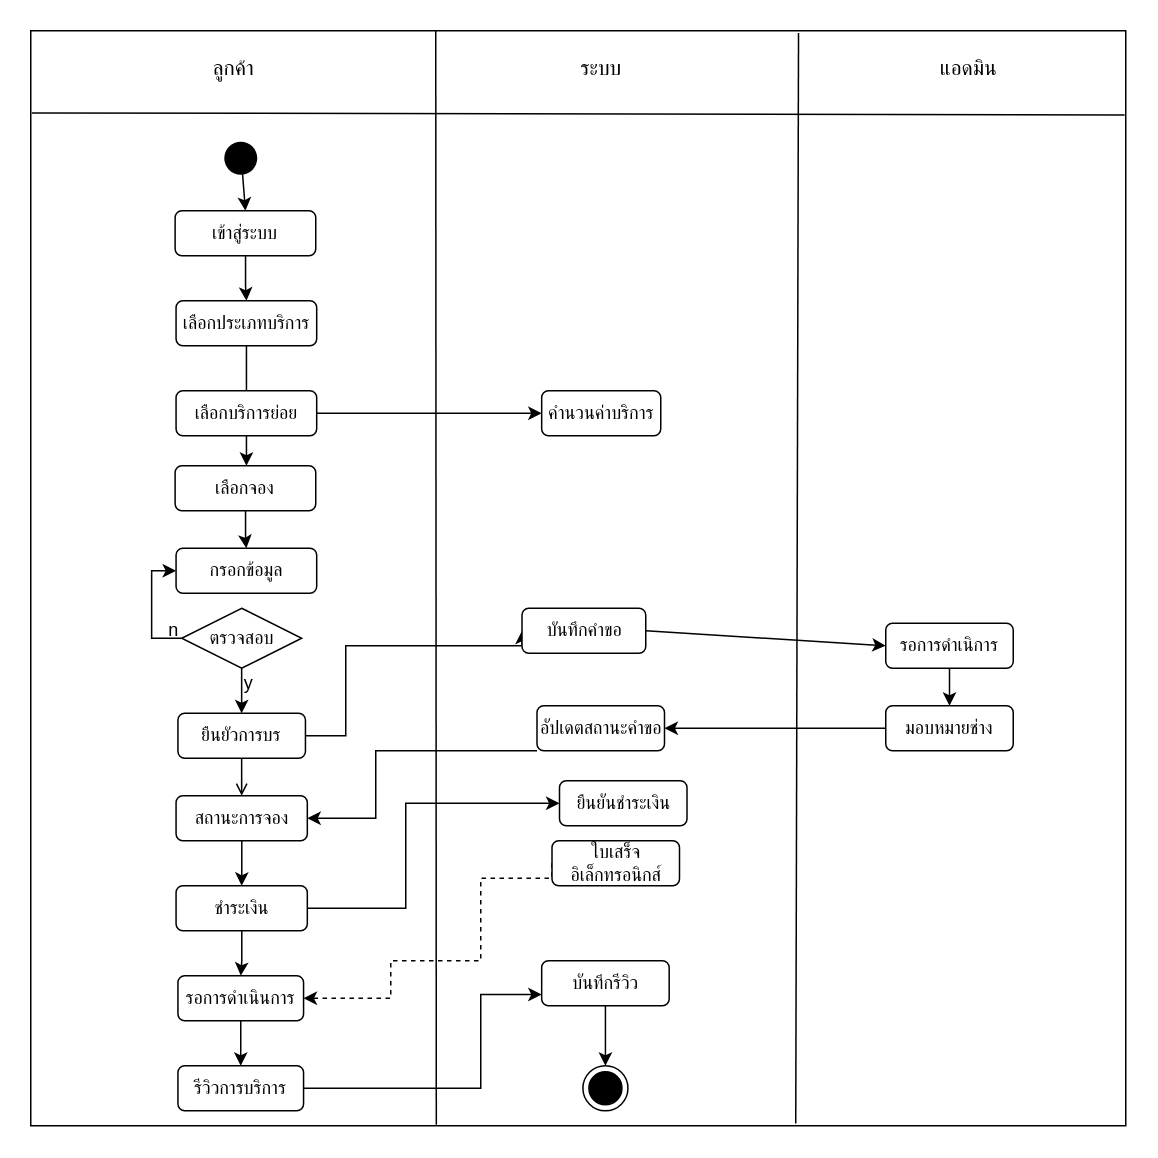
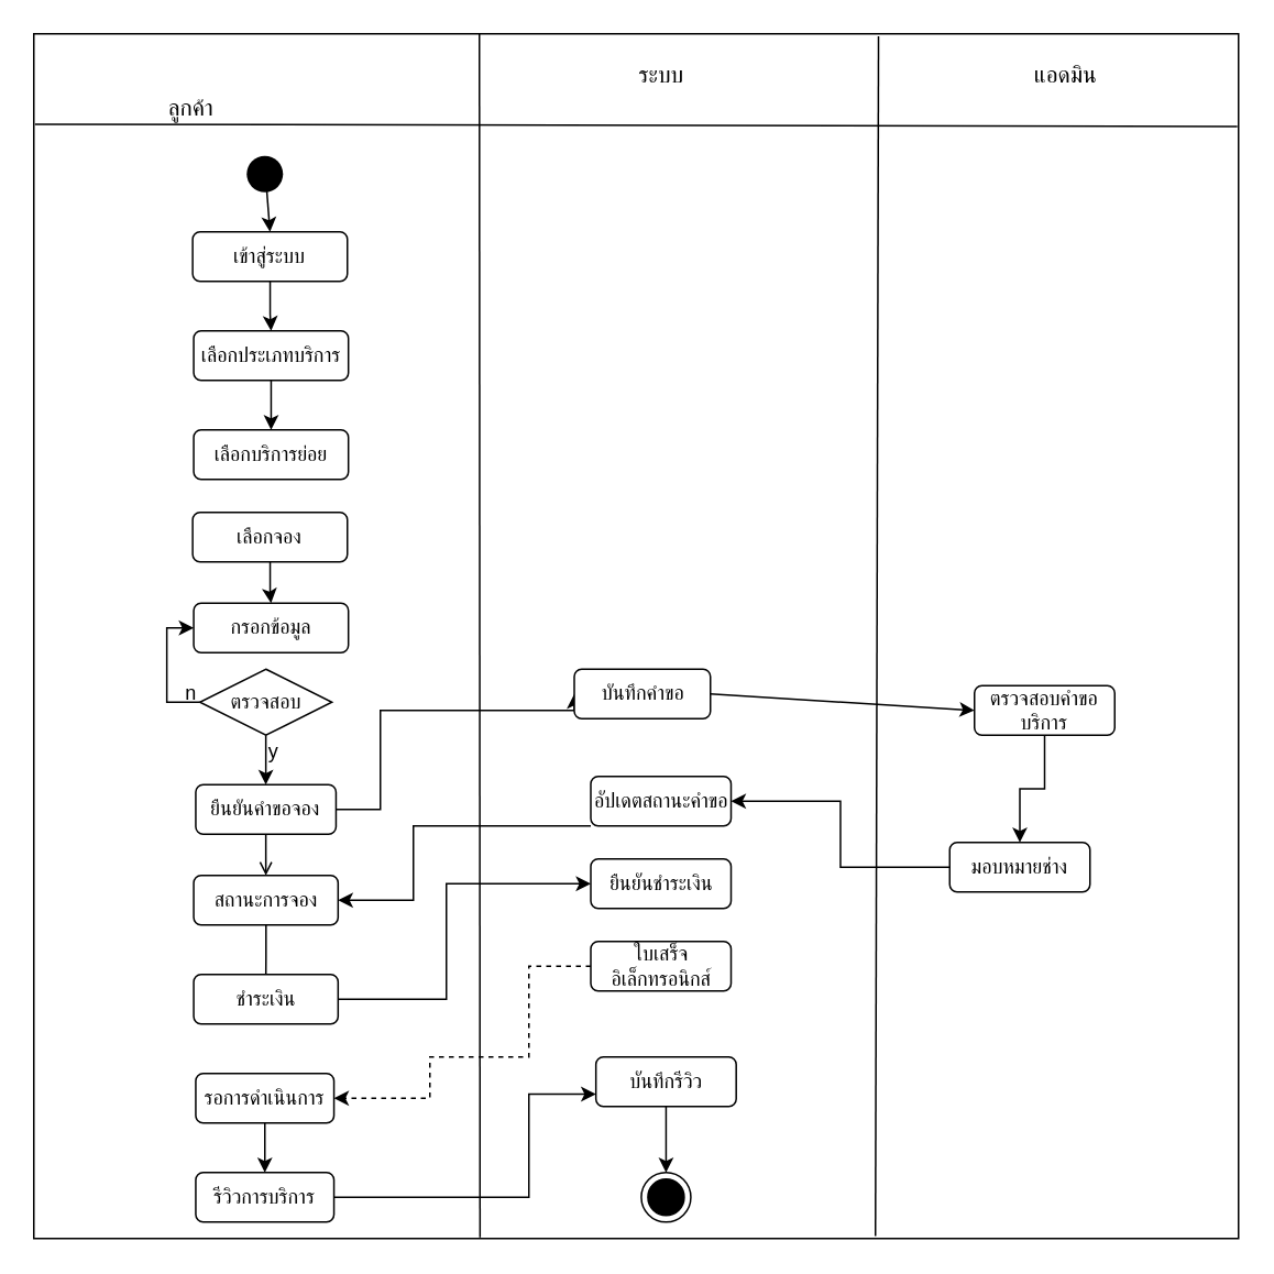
  <mxCell id="0" />
  <mxCell id="1" parent="0" />
  <mxCell id="2" value="" style="group" parent="1" vertex="1" connectable="0"><mxGeometry x="20" y="20" width="730" height="730" as="geometry" /></mxCell>
  <mxCell id="3" value="" style="whiteSpace=wrap;html=1;aspect=fixed;" parent="2" vertex="1"><mxGeometry width="730" height="730" as="geometry" /></mxCell>
  <mxCell id="4" value="" style="endArrow=none;html=1;rounded=0;entryX=0.331;entryY=0.001;entryDx=0;entryDy=0;entryPerimeter=0;" parent="2" edge="1"><mxGeometry width="50" height="50" relative="1" as="geometry"><mxPoint x="270.37" y="729.27" as="sourcePoint" /><mxPoint x="270.0" y="1.421e-14" as="targetPoint" /></mxGeometry></mxCell>
  <mxCell id="5" value="" style="endArrow=none;html=1;rounded=0;exitX=0.655;exitY=0.996;exitDx=0;exitDy=0;exitPerimeter=0;" parent="2" edge="1"><mxGeometry width="50" height="50" relative="1" as="geometry"><mxPoint x="510.0" y="728.54" as="sourcePoint" /><mxPoint x="511.85" y="1.46" as="targetPoint" /></mxGeometry></mxCell>
  <mxCell id="6" value="" style="endArrow=none;html=1;rounded=0;exitX=0.001;exitY=0.075;exitDx=0;exitDy=0;exitPerimeter=0;entryX=0.999;entryY=0.077;entryDx=0;entryDy=0;entryPerimeter=0;" parent="2" source="3" target="3" edge="1"><mxGeometry width="50" height="50" relative="1" as="geometry"><mxPoint x="340" y="40" as="sourcePoint" /><mxPoint x="390" y="-10" as="targetPoint" /></mxGeometry></mxCell>
- <mxCell id="7" value="&lt;font style=&quot;font-size: 14px;&quot;&gt;ลูกค้า&lt;/font&gt;" style="text;html=1;align=center;verticalAlign=middle;resizable=0;points=[];autosize=1;strokeColor=none;fillColor=none;" parent="2" vertex="1"><mxGeometry x="105" y="10" width="60" height="30" as="geometry" /></mxCell>
+ <mxCell id="7" value="&lt;font style=&quot;font-size: 14px;&quot;&gt;ลูกค้า&lt;/font&gt;" style="text;html=1;align=center;verticalAlign=middle;resizable=0;points=[];autosize=1;strokeColor=none;fillColor=none;" parent="2" vertex="1"><mxGeometry x="65" y="30" width="60" height="30" as="geometry" /></mxCell>
  <mxCell id="8" value="&lt;font style=&quot;font-size: 14px;&quot;&gt;ระบบ&lt;/font&gt;" style="text;html=1;align=center;verticalAlign=middle;resizable=0;points=[];autosize=1;strokeColor=none;fillColor=none;" parent="2" vertex="1"><mxGeometry x="355" y="10" width="50" height="30" as="geometry" /></mxCell>
  <mxCell id="9" value="&lt;font style=&quot;font-size: 14px;&quot;&gt;แอดมิน&lt;/font&gt;" style="text;html=1;align=center;verticalAlign=middle;resizable=0;points=[];autosize=1;strokeColor=none;fillColor=none;" parent="2" vertex="1"><mxGeometry x="590" y="10" width="70" height="30" as="geometry" /></mxCell>
  <mxCell id="10" value="" style="ellipse;html=1;shape=endState;fillColor=#000000;strokeColor=none;" parent="2" vertex="1"><mxGeometry x="125.01" y="70" width="30" height="30" as="geometry" /></mxCell>
  <mxCell id="11" value="" style="ellipse;html=1;shape=endState;fillColor=#000000;strokeColor=#000000;" parent="2" vertex="1"><mxGeometry x="368.12" y="690" width="30" height="30" as="geometry" /></mxCell>
  <mxCell id="12" style="edgeStyle=orthogonalEdgeStyle;rounded=0;orthogonalLoop=1;jettySize=auto;html=1;" parent="2" source="13" target="15" edge="1"><mxGeometry relative="1" as="geometry" /></mxCell>
  <mxCell id="13" value="&lt;font&gt;เข้าสู่ระบบ&lt;/font&gt;" style="rounded=1;whiteSpace=wrap;html=1;" parent="2" vertex="1"><mxGeometry x="96.25" y="120" width="93.75" height="30" as="geometry" /></mxCell>
- <mxCell id="14" style="edgeStyle=orthogonalEdgeStyle;rounded=0;orthogonalLoop=1;jettySize=auto;html=1;endArrow=none;" parent="2" source="15" target="18" edge="1"><mxGeometry relative="1" as="geometry" /></mxCell>
+ <mxCell id="14" style="edgeStyle=orthogonalEdgeStyle;rounded=0;orthogonalLoop=1;jettySize=auto;html=1;" parent="2" source="15" target="18" edge="1"><mxGeometry relative="1" as="geometry" /></mxCell>
  <mxCell id="15" value="&lt;font&gt;เลือกประเภทบริการ&lt;/font&gt;" style="rounded=1;whiteSpace=wrap;html=1;" parent="2" vertex="1"><mxGeometry x="96.88" y="180" width="93.75" height="30" as="geometry" /></mxCell>
- <mxCell id="16" style="edgeStyle=orthogonalEdgeStyle;rounded=0;orthogonalLoop=1;jettySize=auto;html=1;entryX=0;entryY=0.5;entryDx=0;entryDy=0;" parent="2" source="18" target="21" edge="1"><mxGeometry relative="1" as="geometry" /></mxCell>
- <mxCell id="17" style="edgeStyle=orthogonalEdgeStyle;rounded=0;orthogonalLoop=1;jettySize=auto;html=1;" parent="2" source="18" target="20" edge="1"><mxGeometry relative="1" as="geometry" /></mxCell>
  <mxCell id="18" value="&lt;font&gt;เลือกบริการย่อย&lt;/font&gt;" style="rounded=1;whiteSpace=wrap;html=1;" parent="2" vertex="1"><mxGeometry x="96.88" y="240" width="93.75" height="30" as="geometry" /></mxCell>
  <mxCell id="19" style="edgeStyle=orthogonalEdgeStyle;rounded=0;orthogonalLoop=1;jettySize=auto;html=1;entryX=0.5;entryY=0;entryDx=0;entryDy=0;" parent="2" source="20" target="22" edge="1"><mxGeometry relative="1" as="geometry" /></mxCell>
  <mxCell id="20" value="&lt;font&gt;เลือกจอง&lt;/font&gt;" style="rounded=1;whiteSpace=wrap;html=1;" parent="2" vertex="1"><mxGeometry x="96.25" y="290" width="93.75" height="30" as="geometry" /></mxCell>
- <mxCell id="21" value="&lt;font&gt;คำนวนค่าบริการ&lt;/font&gt;" style="rounded=1;whiteSpace=wrap;html=1;" parent="2" vertex="1"><mxGeometry x="340.62" y="240" width="79.38" height="30" as="geometry" /></mxCell>
  <mxCell id="22" value="&lt;font&gt;กรอกข้อมูล&lt;/font&gt;" style="rounded=1;whiteSpace=wrap;html=1;" parent="2" vertex="1"><mxGeometry x="96.88" y="345" width="93.75" height="30" as="geometry" /></mxCell>
  <mxCell id="23" style="edgeStyle=orthogonalEdgeStyle;rounded=0;orthogonalLoop=1;jettySize=auto;html=1;entryX=0.5;entryY=0;entryDx=0;entryDy=0;endArrow=open;" parent="2" source="25" target="27" edge="1"><mxGeometry relative="1" as="geometry" /></mxCell>
  <mxCell id="24" style="edgeStyle=orthogonalEdgeStyle;rounded=0;orthogonalLoop=1;jettySize=auto;html=1;exitX=1;exitY=0.5;exitDx=0;exitDy=0;entryX=0;entryY=0.5;entryDx=0;entryDy=0;" edge="1" parent="2" source="25" target="45"><mxGeometry relative="1" as="geometry"><Array as="points"><mxPoint x="210" y="470" /><mxPoint x="210" y="410" /></Array></mxGeometry></mxCell>
- <mxCell id="25" value="&lt;font&gt;ยืนยัวการบร&lt;/font&gt;" style="rounded=1;whiteSpace=wrap;html=1;" parent="2" vertex="1"><mxGeometry x="98.13" y="455" width="85" height="30" as="geometry" /></mxCell>
- <mxCell id="26" style="edgeStyle=orthogonalEdgeStyle;rounded=0;orthogonalLoop=1;jettySize=auto;html=1;entryX=0.5;entryY=0;entryDx=0;entryDy=0;" parent="2" source="27" target="30" edge="1"><mxGeometry relative="1" as="geometry" /></mxCell>
+ <mxCell id="25" value="&lt;font&gt;ยืนยันคำขอจอง&lt;/font&gt;" style="rounded=1;whiteSpace=wrap;html=1;" parent="2" vertex="1"><mxGeometry x="98.13" y="455" width="85" height="30" as="geometry" /></mxCell>
+ <mxCell id="26" style="edgeStyle=orthogonalEdgeStyle;rounded=0;orthogonalLoop=1;jettySize=auto;html=1;entryX=0.5;entryY=0;entryDx=0;entryDy=0;endArrow=none;" parent="2" source="27" target="30" edge="1"><mxGeometry relative="1" as="geometry" /></mxCell>
  <mxCell id="27" value="&lt;font&gt;สถานะการจอง&lt;/font&gt;" style="rounded=1;whiteSpace=wrap;html=1;" parent="2" vertex="1"><mxGeometry x="96.88" y="510" width="87.5" height="30" as="geometry" /></mxCell>
- <mxCell id="28" style="edgeStyle=orthogonalEdgeStyle;rounded=0;orthogonalLoop=1;jettySize=auto;html=1;entryX=0.5;entryY=0;entryDx=0;entryDy=0;" parent="2" source="30" target="32" edge="1"><mxGeometry relative="1" as="geometry" /></mxCell>
  <mxCell id="29" style="edgeStyle=orthogonalEdgeStyle;rounded=0;orthogonalLoop=1;jettySize=auto;html=1;entryX=0;entryY=0.5;entryDx=0;entryDy=0;" parent="2" source="30" target="42" edge="1"><mxGeometry relative="1" as="geometry"><Array as="points"><mxPoint x="250" y="585" /><mxPoint x="250" y="515" /></Array></mxGeometry></mxCell>
  <mxCell id="30" value="&lt;font&gt;ชำระเงิน&lt;/font&gt;" style="rounded=1;whiteSpace=wrap;html=1;" parent="2" vertex="1"><mxGeometry x="96.88" y="570" width="87.5" height="30" as="geometry" /></mxCell>
  <mxCell id="31" style="edgeStyle=orthogonalEdgeStyle;rounded=0;orthogonalLoop=1;jettySize=auto;html=1;" parent="2" source="32" target="34" edge="1"><mxGeometry relative="1" as="geometry" /></mxCell>
  <mxCell id="32" value="&lt;font&gt;รอการดำเนินการ&lt;/font&gt;" style="rounded=1;whiteSpace=wrap;html=1;" parent="2" vertex="1"><mxGeometry x="98.13" y="630" width="83.75" height="30" as="geometry" /></mxCell>
  <mxCell id="33" style="edgeStyle=orthogonalEdgeStyle;rounded=0;orthogonalLoop=1;jettySize=auto;html=1;entryX=0;entryY=0.75;entryDx=0;entryDy=0;" parent="2" source="34" target="36" edge="1"><mxGeometry relative="1" as="geometry"><Array as="points"><mxPoint x="300" y="705" /><mxPoint x="300" y="643" /></Array></mxGeometry></mxCell>
  <mxCell id="34" value="&lt;font&gt;รีวิวการบริการ&lt;/font&gt;" style="rounded=1;whiteSpace=wrap;html=1;" parent="2" vertex="1"><mxGeometry x="98.13" y="690" width="83.75" height="30" as="geometry" /></mxCell>
  <mxCell id="35" style="edgeStyle=orthogonalEdgeStyle;rounded=0;orthogonalLoop=1;jettySize=auto;html=1;entryX=0.5;entryY=0;entryDx=0;entryDy=0;" parent="2" source="36" target="11" edge="1"><mxGeometry relative="1" as="geometry" /></mxCell>
  <mxCell id="36" value="&lt;font&gt;บันทึกรีวิว&lt;/font&gt;" style="rounded=1;whiteSpace=wrap;html=1;" parent="2" vertex="1"><mxGeometry x="340.62" y="620" width="85" height="30" as="geometry" /></mxCell>
  <mxCell id="37" style="edgeStyle=orthogonalEdgeStyle;rounded=0;orthogonalLoop=1;jettySize=auto;html=1;entryX=0;entryY=0.5;entryDx=0;entryDy=0;exitX=0;exitY=0.5;exitDx=0;exitDy=0;" parent="2" source="39" target="22" edge="1"><mxGeometry relative="1" as="geometry" /></mxCell>
  <mxCell id="38" style="edgeStyle=orthogonalEdgeStyle;rounded=0;orthogonalLoop=1;jettySize=auto;html=1;" parent="2" source="39" target="25" edge="1"><mxGeometry relative="1" as="geometry" /></mxCell>
  <mxCell id="39" value="&lt;font&gt;ตรวจสอบ&lt;/font&gt;" style="rhombus;whiteSpace=wrap;html=1;" parent="2" vertex="1"><mxGeometry x="100.63" y="385" width="80" height="40" as="geometry" /></mxCell>
  <mxCell id="40" style="edgeStyle=orthogonalEdgeStyle;rounded=0;orthogonalLoop=1;jettySize=auto;html=1;entryX=1;entryY=0.5;entryDx=0;entryDy=0;exitX=0;exitY=0.5;exitDx=0;exitDy=0;dashed=1;" parent="2" source="41" target="32" edge="1"><mxGeometry relative="1" as="geometry"><Array as="points"><mxPoint x="300" y="565" /><mxPoint x="300" y="620" /><mxPoint x="240" y="620" /><mxPoint x="240" y="645" /></Array></mxGeometry></mxCell>
- <mxCell id="41" value="&lt;font&gt;ใบเสร็จอิเล็กทรอนิกส์&lt;/font&gt;" style="rounded=1;whiteSpace=wrap;html=1;" parent="2" vertex="1"><mxGeometry x="347.5" y="540" width="85" height="30" as="geometry" /></mxCell>
- <mxCell id="42" value="&lt;font&gt;ยืนยันชำระเงิน&lt;/font&gt;" style="rounded=1;whiteSpace=wrap;html=1;" parent="2" vertex="1"><mxGeometry x="352.5" y="500" width="85" height="30" as="geometry" /></mxCell>
+ <mxCell id="41" value="&lt;font&gt;ใบเสร็จอิเล็กทรอนิกส์&lt;/font&gt;" style="rounded=1;whiteSpace=wrap;html=1;" parent="2" vertex="1"><mxGeometry x="337.5" y="550" width="85" height="30" as="geometry" /></mxCell>
+ <mxCell id="42" value="&lt;font&gt;ยืนยันชำระเงิน&lt;/font&gt;" style="rounded=1;whiteSpace=wrap;html=1;" parent="2" vertex="1"><mxGeometry x="337.5" y="500" width="85" height="30" as="geometry" /></mxCell>
  <mxCell id="43" style="edgeStyle=orthogonalEdgeStyle;rounded=0;orthogonalLoop=1;jettySize=auto;html=1;entryX=1;entryY=0.5;entryDx=0;entryDy=0;" parent="2" source="44" target="27" edge="1"><mxGeometry relative="1" as="geometry"><Array as="points"><mxPoint x="230" y="480" /><mxPoint x="230" y="525" /></Array></mxGeometry></mxCell>
  <mxCell id="44" value="&lt;font&gt;อัปเดตสถานะคำขอ&lt;/font&gt;" style="rounded=1;whiteSpace=wrap;html=1;" parent="2" vertex="1"><mxGeometry x="337.5" y="450" width="85" height="30" as="geometry" /></mxCell>
  <mxCell id="45" value="&lt;font&gt;บันทึกคำขอ&lt;/font&gt;" style="rounded=1;whiteSpace=wrap;html=1;" parent="2" vertex="1"><mxGeometry x="327.5" y="385" width="82.5" height="30" as="geometry" /></mxCell>
  <mxCell id="46" value="" style="endArrow=classic;html=1;rounded=0;entryX=0.5;entryY=0;entryDx=0;entryDy=0;" parent="2" target="13" edge="1"><mxGeometry width="50" height="50" relative="1" as="geometry"><mxPoint x="140" y="80" as="sourcePoint" /><mxPoint x="390" y="170" as="targetPoint" /></mxGeometry></mxCell>
  <mxCell id="47" style="edgeStyle=orthogonalEdgeStyle;rounded=0;orthogonalLoop=1;jettySize=auto;html=1;entryX=0.5;entryY=0;entryDx=0;entryDy=0;" parent="2" source="48" target="50" edge="1"><mxGeometry relative="1" as="geometry" /></mxCell>
- <mxCell id="48" value="&lt;font&gt;รอการดำเนิการ&lt;/font&gt;" style="rounded=1;whiteSpace=wrap;html=1;" parent="2" vertex="1"><mxGeometry x="570" y="395" width="85" height="30" as="geometry" /></mxCell>
+ <mxCell id="48" value="&lt;font&gt;ตรวจสอบคำขอบริการ&lt;/font&gt;" style="rounded=1;whiteSpace=wrap;html=1;" parent="2" vertex="1"><mxGeometry x="570" y="395" width="85" height="30" as="geometry" /></mxCell>
  <mxCell id="49" style="edgeStyle=orthogonalEdgeStyle;rounded=0;orthogonalLoop=1;jettySize=auto;html=1;entryX=1;entryY=0.5;entryDx=0;entryDy=0;" parent="2" source="50" target="44" edge="1"><mxGeometry relative="1" as="geometry" /></mxCell>
- <mxCell id="50" value="&lt;font&gt;มอบหมายช่าง&lt;/font&gt;" style="rounded=1;whiteSpace=wrap;html=1;" parent="2" vertex="1"><mxGeometry x="570" y="450" width="85" height="30" as="geometry" /></mxCell>
+ <mxCell id="50" value="&lt;font&gt;มอบหมายช่าง&lt;/font&gt;" style="rounded=1;whiteSpace=wrap;html=1;" parent="2" vertex="1"><mxGeometry x="555" y="490" width="85" height="30" as="geometry" /></mxCell>
  <mxCell id="51" value="" style="endArrow=classic;html=1;rounded=0;entryX=0;entryY=0.5;entryDx=0;entryDy=0;exitX=1;exitY=0.5;exitDx=0;exitDy=0;" parent="2" source="45" target="48" edge="1"><mxGeometry width="50" height="50" relative="1" as="geometry"><mxPoint x="340" y="490" as="sourcePoint" /><mxPoint x="390" y="440" as="targetPoint" /></mxGeometry></mxCell>
  <mxCell id="52" value="y" style="text;html=1;align=center;verticalAlign=middle;resizable=0;points=[];autosize=1;strokeColor=none;fillColor=none;" parent="2" vertex="1"><mxGeometry x="130" y="420" width="30" height="30" as="geometry" /></mxCell>
  <mxCell id="53" value="n" style="text;html=1;align=center;verticalAlign=middle;resizable=0;points=[];autosize=1;strokeColor=none;fillColor=none;" parent="2" vertex="1"><mxGeometry x="80" y="385" width="30" height="30" as="geometry" /></mxCell>
